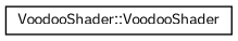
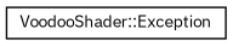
  digraph {
    rankdir=LR
    fontname="IBM Plex Sans"
-   n1 [color=black fillcolor=white fontname="IBM Plex Sans" fontsize=10 height=0.2 label="VoodooShader::VoodooShader" shape=record style=filled width=0.4]
+   n1 [color=black fillcolor=white fontname="IBM Plex Sans" fontsize=10 height=0.2 label="VoodooShader::Exception" shape=record style=filled width=0.4]
  }
